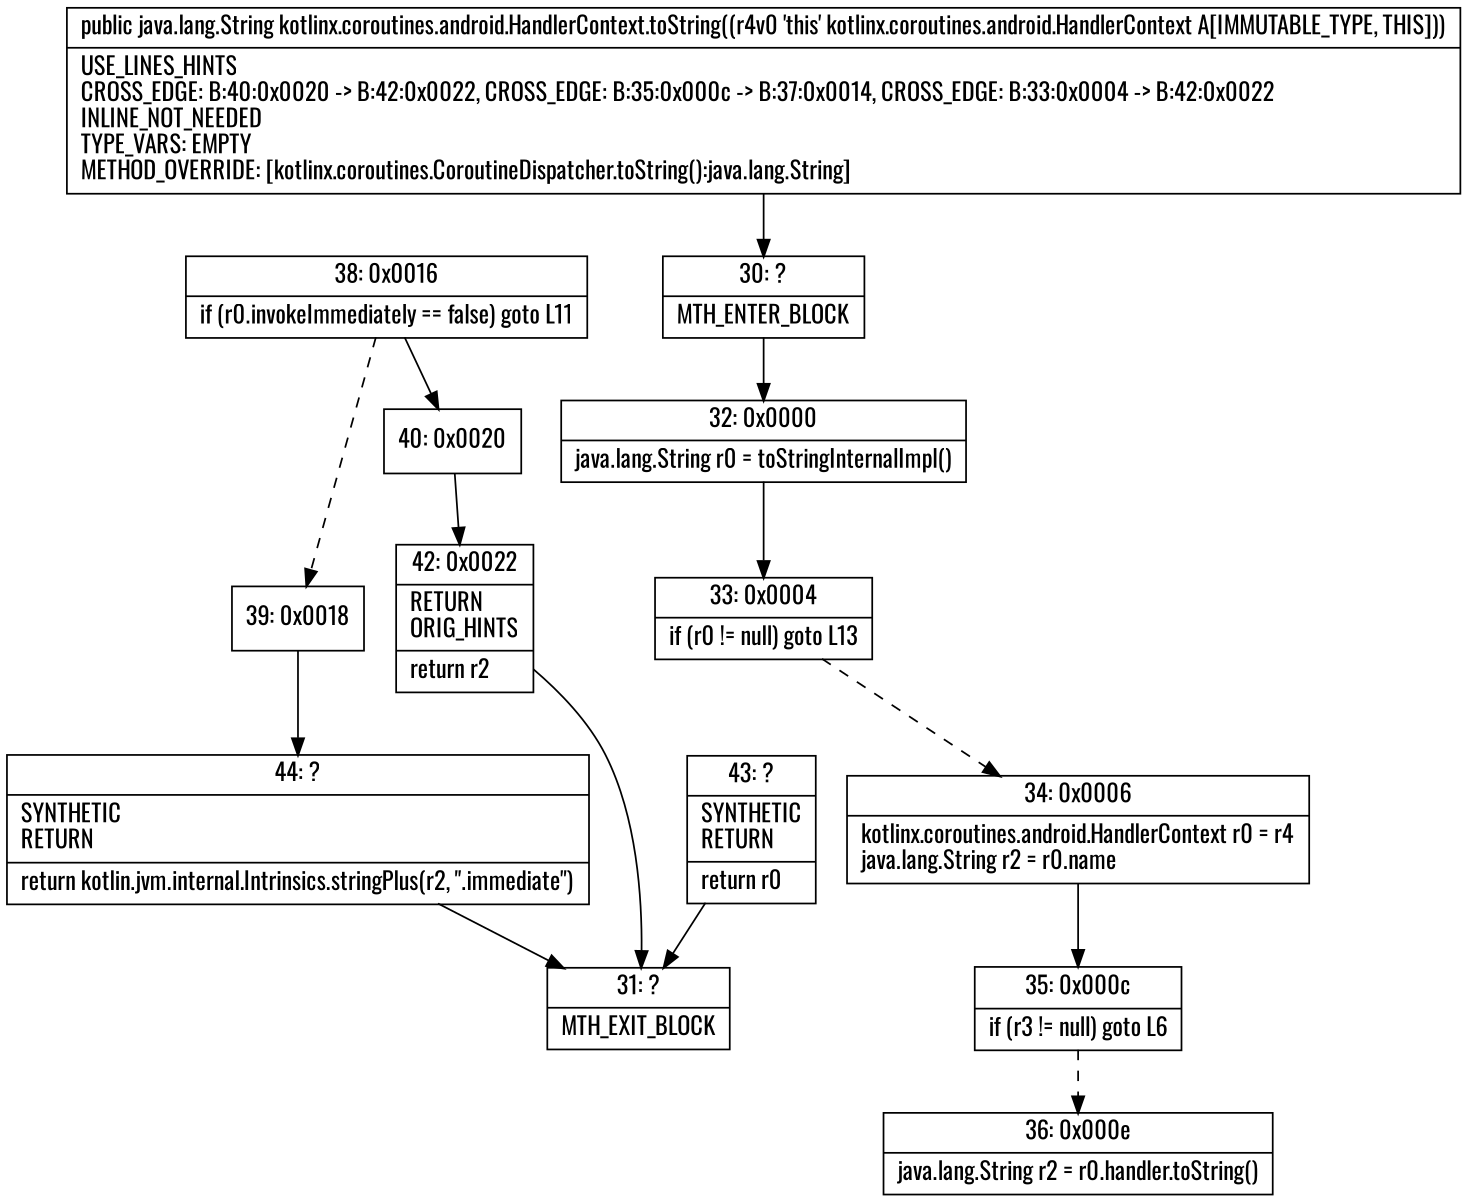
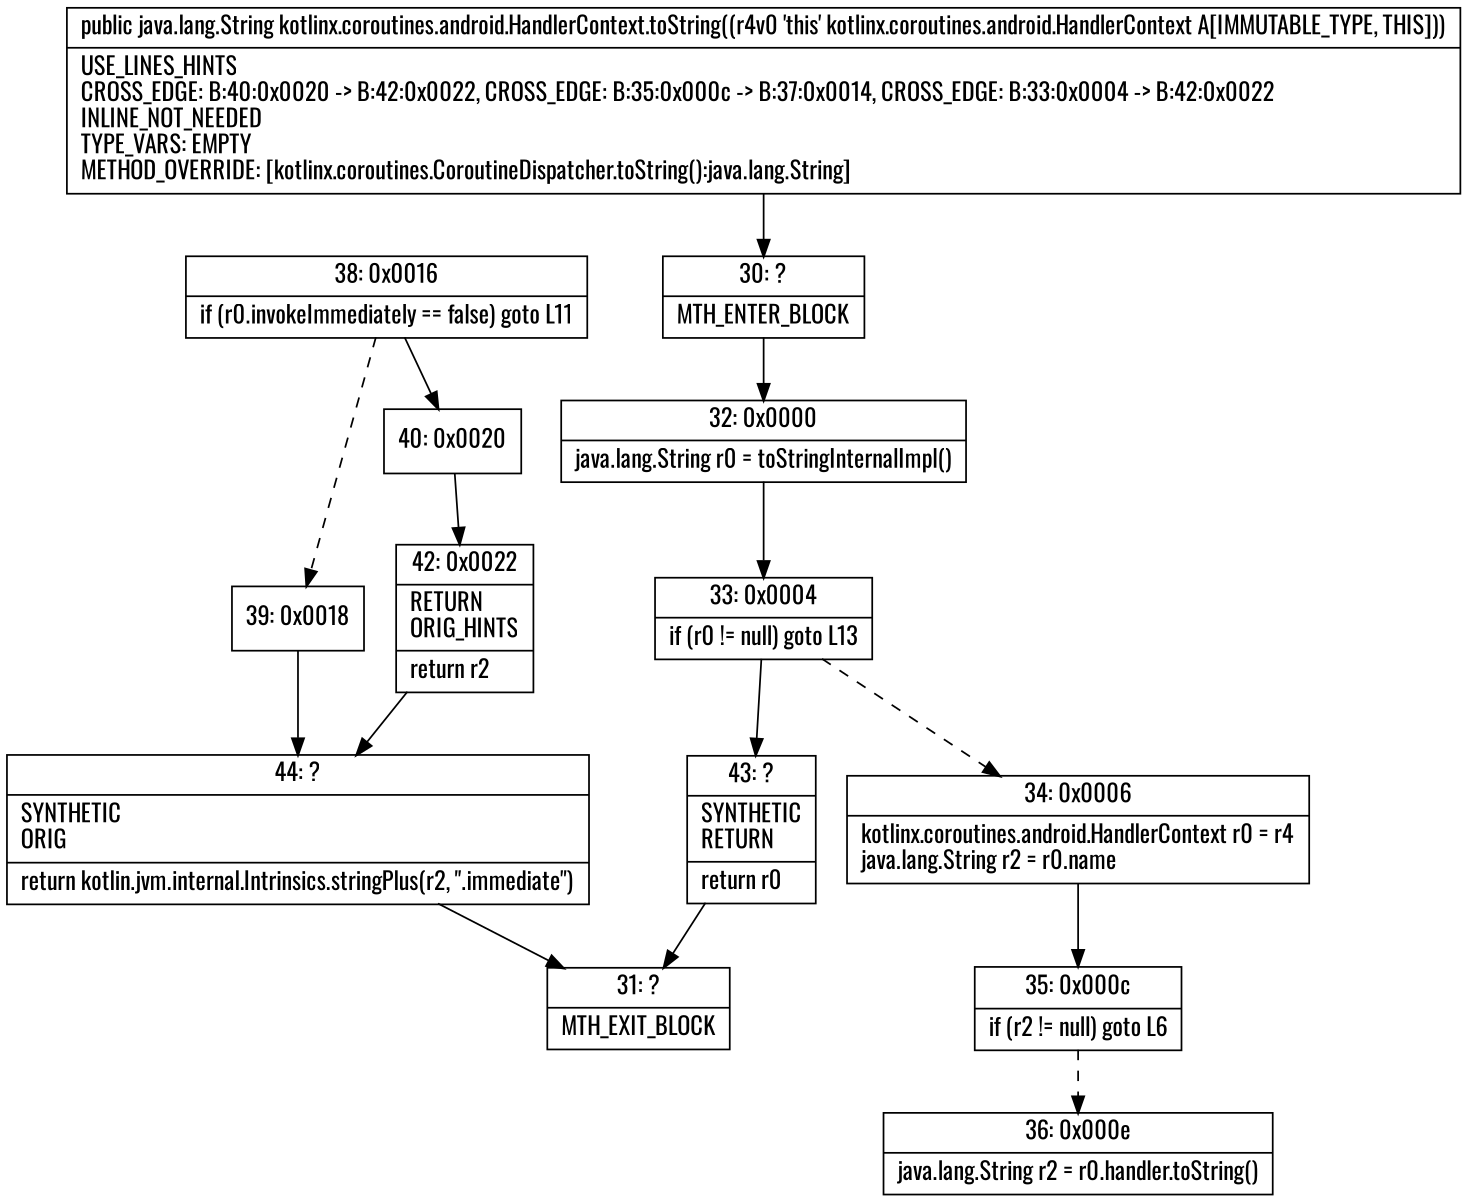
  digraph {
    fontname=Oswald
    node [fontname=Oswald shape=record]
    edge [fontname=Oswald]
    n1 [label="{30\:\ ?|MTH_ENTER_BLOCK\l}"]
    n2 [label="{32\:\ 0x0000|java.lang.String r0 = toStringInternalImpl()\l}"]
    n3 [label="{33\:\ 0x0004|if (r0 != null) goto L13\l}"]
    n4 [label="{34\:\ 0x0006|kotlinx.coroutines.android.HandlerContext r0 = r4\ljava.lang.String r2 = r0.name\l}"]
    n5 [label="{43\:\ ?|SYNTHETIC\lRETURN\l|return r0\l}"]
-   n6 [label="{35\:\ 0x000c|if (r3 != null) goto L6\l}"]
+   n6 [label="{35\:\ 0x000c|if (r2 != null) goto L6\l}"]
    n7 [label="{31\:\ ?|MTH_EXIT_BLOCK\l}"]
    n8 [label="{36\:\ 0x000e|java.lang.String r2 = r0.handler.toString()\l}"]
    n9 [label="{38\:\ 0x0016|if (r0.invokeImmediately == false) goto L11\l}"]
    n10 [label="{39\:\ 0x0018}"]
    n11 [label="{40\:\ 0x0020}"]
-   n12 [label="{44\:\ ?|SYNTHETIC\lRETURN\l|return kotlin.jvm.internal.Intrinsics.stringPlus(r2, \".immediate\")\l}"]
+   n12 [label="{44\:\ ?|SYNTHETIC\lORIG\l|return kotlin.jvm.internal.Intrinsics.stringPlus(r2, \".immediate\")\l}"]
    n13 [label="{42\:\ 0x0022|RETURN\lORIG_HINTS\l|return r2\l}"]
    n14 [label="{public java.lang.String kotlinx.coroutines.android.HandlerContext.toString((r4v0 'this' kotlinx.coroutines.android.HandlerContext A[IMMUTABLE_TYPE, THIS]))  | USE_LINES_HINTS\lCROSS_EDGE: B:40:0x0020 \-\> B:42:0x0022, CROSS_EDGE: B:35:0x000c \-\> B:37:0x0014, CROSS_EDGE: B:33:0x0004 \-\> B:42:0x0022\lINLINE_NOT_NEEDED\lTYPE_VARS: EMPTY\lMETHOD_OVERRIDE: [kotlinx.coroutines.CoroutineDispatcher.toString():java.lang.String]\l}"]
    n1 -> n2
    n2 -> n3
    n3 -> n4 [style=dashed]
+   n3 -> n5
    n4 -> n6
    n5 -> n7
    n6 -> n8 [style=dashed]
    n9 -> n10 [style=dashed]
    n9 -> n11
    n10 -> n12
    n11 -> n13
    n12 -> n7
-   n13 -> n7
+   n13 -> n12
    n14 -> n1
  }
